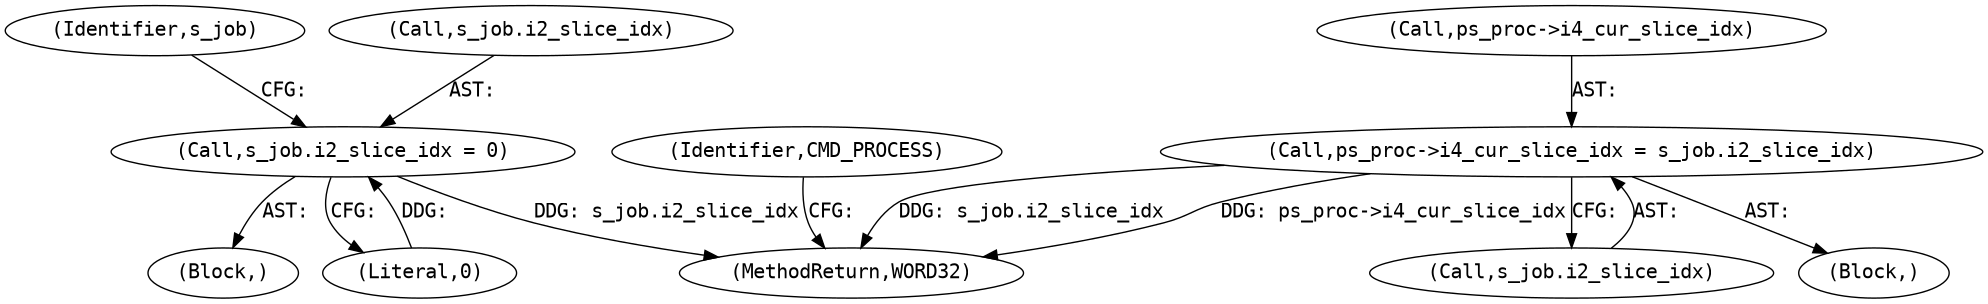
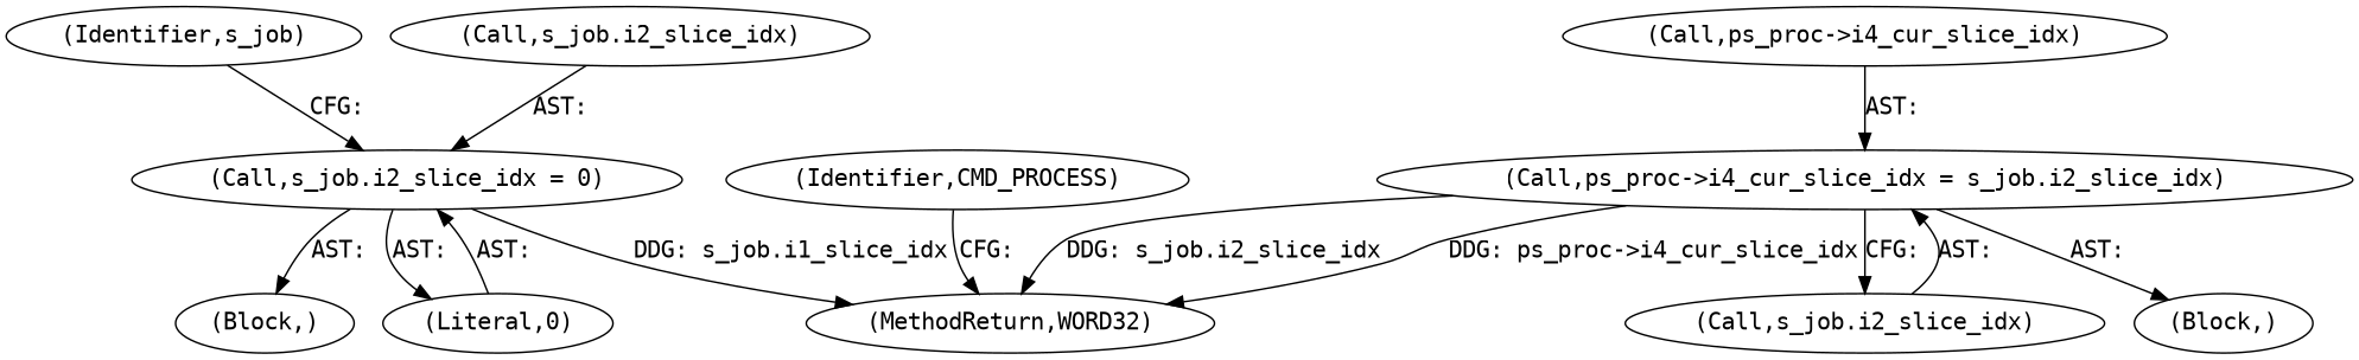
  digraph {
    fontname="DejaVu Sans Mono"
    node [fontname="DejaVu Sans Mono"]
    edge [fontname="DejaVu Sans Mono"]
    n1 [label="(Call,ps_proc->i4_cur_slice_idx = s_job.i2_slice_idx)"]
    n2 [label="(Call,s_job.i2_slice_idx)"]
    n3 [label="(Block,)"]
    n4 [label="(MethodReturn,WORD32)"]
    n5 [label="(Call,s_job.i2_slice_idx = 0)"]
    n6 [label="(Block,)"]
    n7 [label="(Literal,0)"]
    n8 [label="(Call,ps_proc->i4_cur_slice_idx)"]
    n9 [label="(Identifier,CMD_PROCESS)"]
    n10 [label="(Identifier,s_job)"]
    n11 [label="(Call,s_job.i2_slice_idx)"]
    n1 -> n2 [label="CFG: "]
    n1 -> n3 [label="AST: "]
    n1 -> n4 [label="DDG: s_job.i2_slice_idx"]
    n1 -> n4 [label="DDG: ps_proc->i4_cur_slice_idx"]
    n2 -> n1 [label="AST: "]
-   n5 -> n4 [label="DDG: s_job.i2_slice_idx"]
+   n5 -> n4 [label="DDG: s_job.i1_slice_idx"]
    n5 -> n6 [label="AST: "]
-   n5 -> n7 [label="CFG: "]
-   n7 -> n5 [label="DDG: "]
+   n5 -> n7 [label="AST: "]
+   n7 -> n5 [label="AST: "]
    n8 -> n1 [label="AST: "]
    n9 -> n4 [label="CFG: "]
    n10 -> n5 [label="CFG: "]
    n11 -> n5 [label="AST: "]
  }
